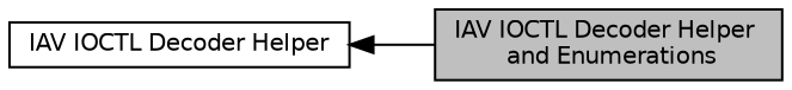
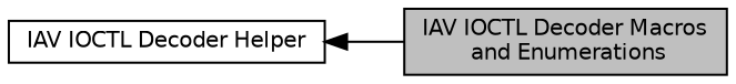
  digraph {
    rankdir=LR
    node [color=black fontname=Helvetica fontsize=10 shape=box]
    n1 [height=0.2 label="IAV IOCTL Decoder Helper" width=0.4]
-   n2 [fillcolor=grey75 fontcolor=black height=0.2 label="IAV IOCTL Decoder Helper\l and Enumerations" style=filled width=0.4]
+   n2 [fillcolor=grey75 fontcolor=black height=0.2 label="IAV IOCTL Decoder Macros\l and Enumerations" style=filled width=0.4]
    n1 -> n2 [dir=back fontname=Helvetica fontsize=10 labelfontname=Helvetica labelfontsize=10 shape=plaintext style=solid]
  }
